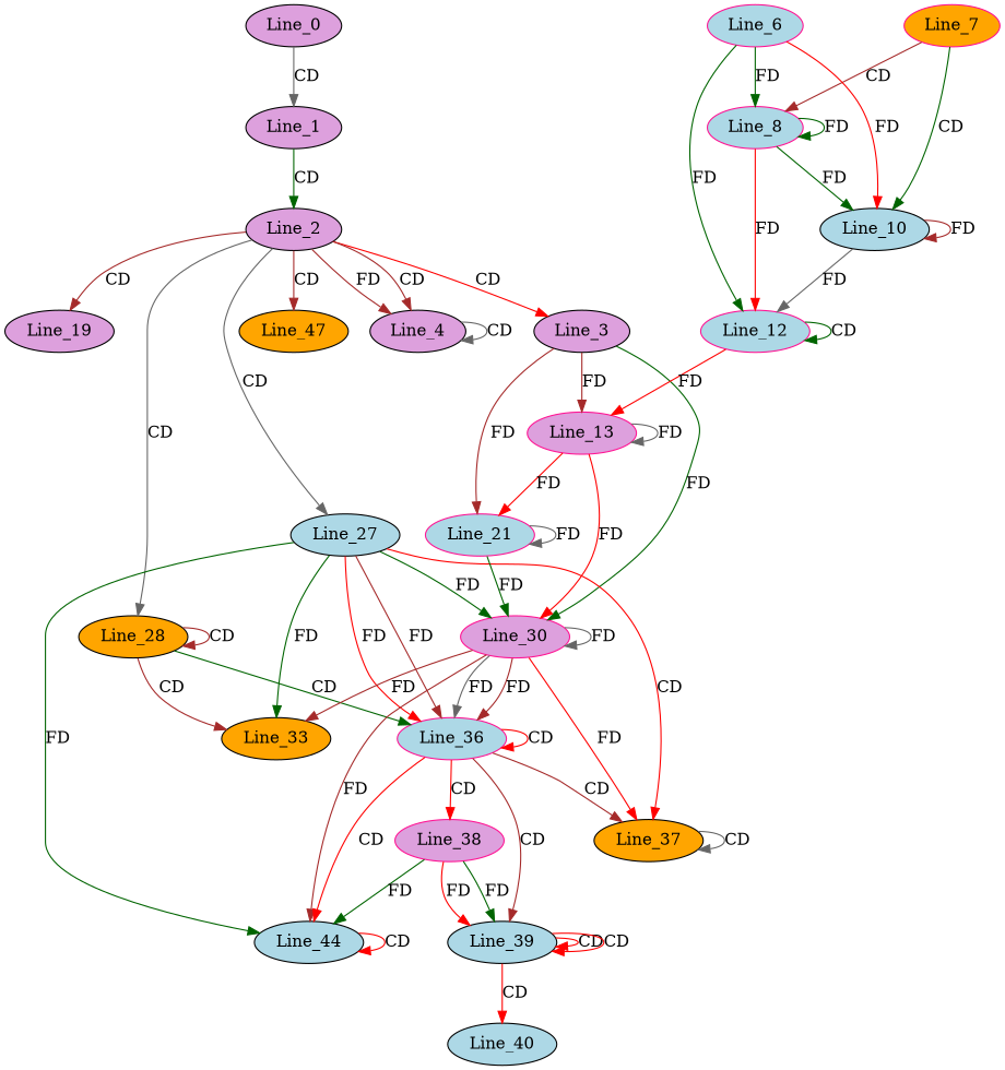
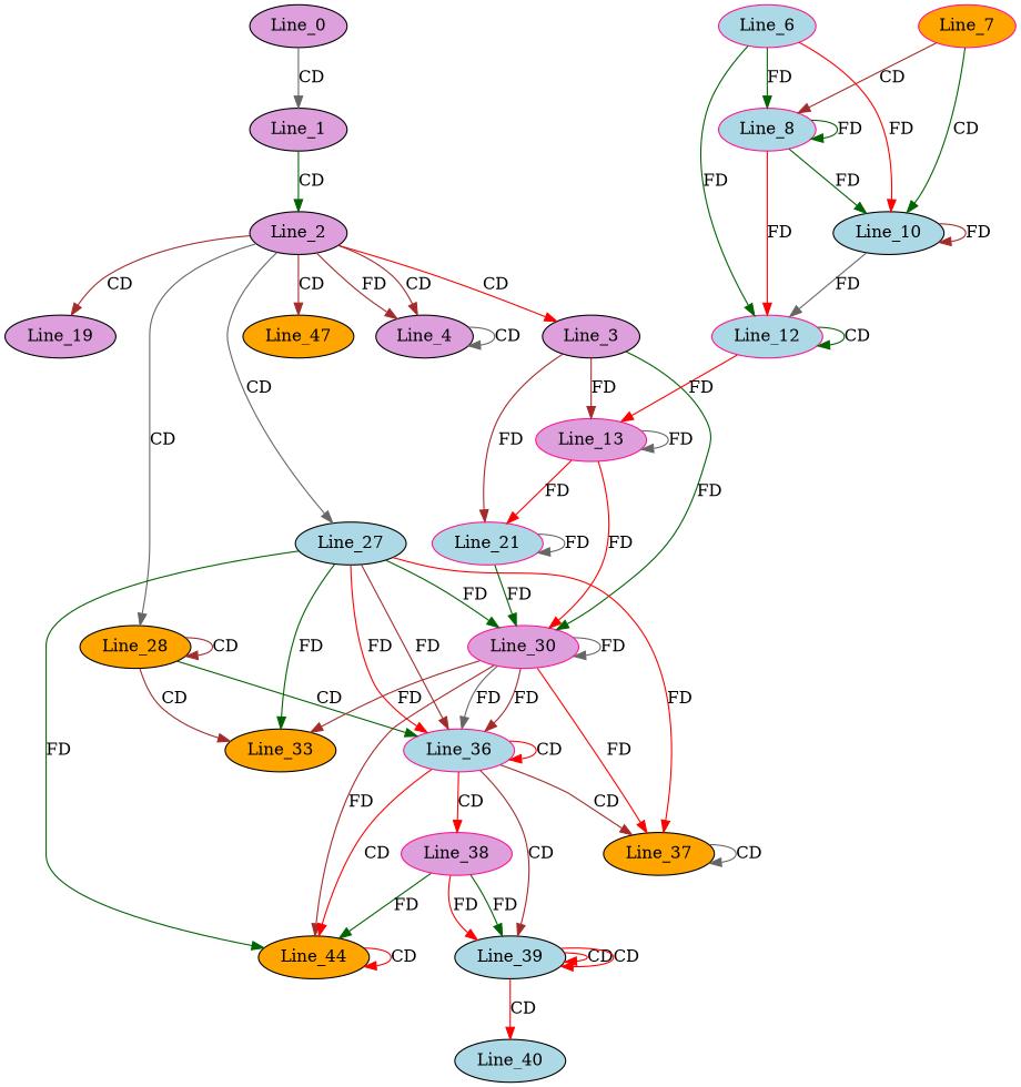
  digraph {
    node [color=black fillcolor=plum style=filled]
    edge [color=red]
    Line_0
    Line_1
    Line_2
    Line_3
    Line_4
    Line_19
    Line_27 [fillcolor=lightblue]
    Line_28 [fillcolor=orange]
    Line_47 [fillcolor=orange]
    Line_13 [color=deeppink]
    Line_21 [color=deeppink fillcolor=lightblue]
    Line_30 [color=deeppink]
    Line_33 [fillcolor=orange]
    Line_36 [color=deeppink fillcolor=lightblue]
    Line_37 [fillcolor=orange]
-   Line_44 [fillcolor=lightblue]
+   Line_44 [fillcolor=orange]
    Line_7 [color=deeppink fillcolor=orange]
    Line_8 [color=deeppink fillcolor=lightblue]
    Line_10 [fillcolor=lightblue]
    Line_12 [color=deeppink fillcolor=lightblue]
    Line_6 [color=deeppink fillcolor=lightblue]
    Line_38 [color=deeppink]
    Line_39 [fillcolor=lightblue]
    Line_40 [fillcolor=lightblue]
    Line_0 -> Line_1 [color=gray40 label=CD]
    Line_1 -> Line_2 [color=darkgreen label=CD]
    Line_2 -> Line_3 [label=CD]
    Line_2 -> Line_4 [color=brown label=CD]
    Line_2 -> Line_4 [color=brown label=FD]
    Line_2 -> Line_19 [color=brown label=CD]
    Line_2 -> Line_27 [color=gray40 label=CD]
    Line_2 -> Line_28 [color=gray40 label=CD]
    Line_2 -> Line_47 [color=brown label=CD]
    Line_3 -> Line_13 [color=brown label=FD]
    Line_3 -> Line_21 [color=brown label=FD]
    Line_3 -> Line_30 [color=darkgreen label=FD]
    Line_4 -> Line_4 [color=gray40 label=CD]
    Line_27 -> Line_30 [color=darkgreen label=FD]
    Line_27 -> Line_33 [color=darkgreen label=FD]
    Line_27 -> Line_36 [label=FD]
    Line_27 -> Line_36 [color=brown label=FD]
-   Line_27 -> Line_37 [label=CD]
+   Line_27 -> Line_37 [label=FD]
    Line_27 -> Line_44 [color=darkgreen label=FD]
    Line_28 -> Line_28 [color=brown label=CD]
    Line_28 -> Line_33 [color=brown label=CD]
    Line_28 -> Line_36 [color=darkgreen label=CD]
    Line_13 -> Line_13 [color=gray40 label=FD]
    Line_13 -> Line_21 [label=FD]
    Line_13 -> Line_30 [label=FD]
    Line_21 -> Line_21 [color=gray40 label=FD]
    Line_21 -> Line_30 [color=darkgreen label=FD]
    Line_30 -> Line_30 [color=gray40 label=FD]
    Line_30 -> Line_33 [color=brown label=FD]
    Line_30 -> Line_36 [color=brown label=FD]
    Line_30 -> Line_36 [color=gray40 label=FD]
    Line_30 -> Line_37 [label=FD]
    Line_30 -> Line_44 [color=brown label=FD]
    Line_36 -> Line_36 [label=CD]
    Line_36 -> Line_37 [color=brown label=CD]
    Line_36 -> Line_44 [label=CD]
    Line_36 -> Line_38 [label=CD]
    Line_36 -> Line_39 [color=brown label=CD]
    Line_37 -> Line_37 [color=gray40 label=CD]
    Line_44 -> Line_44 [label=CD]
    Line_7 -> Line_8 [color=brown label=CD]
    Line_7 -> Line_10 [color=darkgreen label=CD]
    Line_8 -> Line_8 [color=darkgreen label=FD]
    Line_8 -> Line_10 [color=darkgreen label=FD]
    Line_8 -> Line_12 [label=FD]
    Line_10 -> Line_10 [color=brown label=FD]
    Line_10 -> Line_12 [color=gray40 label=FD]
    Line_12 -> Line_13 [label=FD]
    Line_12 -> Line_12 [color=darkgreen label=CD]
    Line_6 -> Line_8 [color=darkgreen label=FD]
    Line_6 -> Line_10 [label=FD]
    Line_6 -> Line_12 [color=darkgreen label=FD]
    Line_38 -> Line_44 [color=darkgreen label=FD]
    Line_38 -> Line_39 [color=darkgreen label=FD]
    Line_38 -> Line_39 [label=FD]
    Line_39 -> Line_39 [label=CD]
    Line_39 -> Line_39 [label=CD]
    Line_39 -> Line_40 [label=CD]
  }
